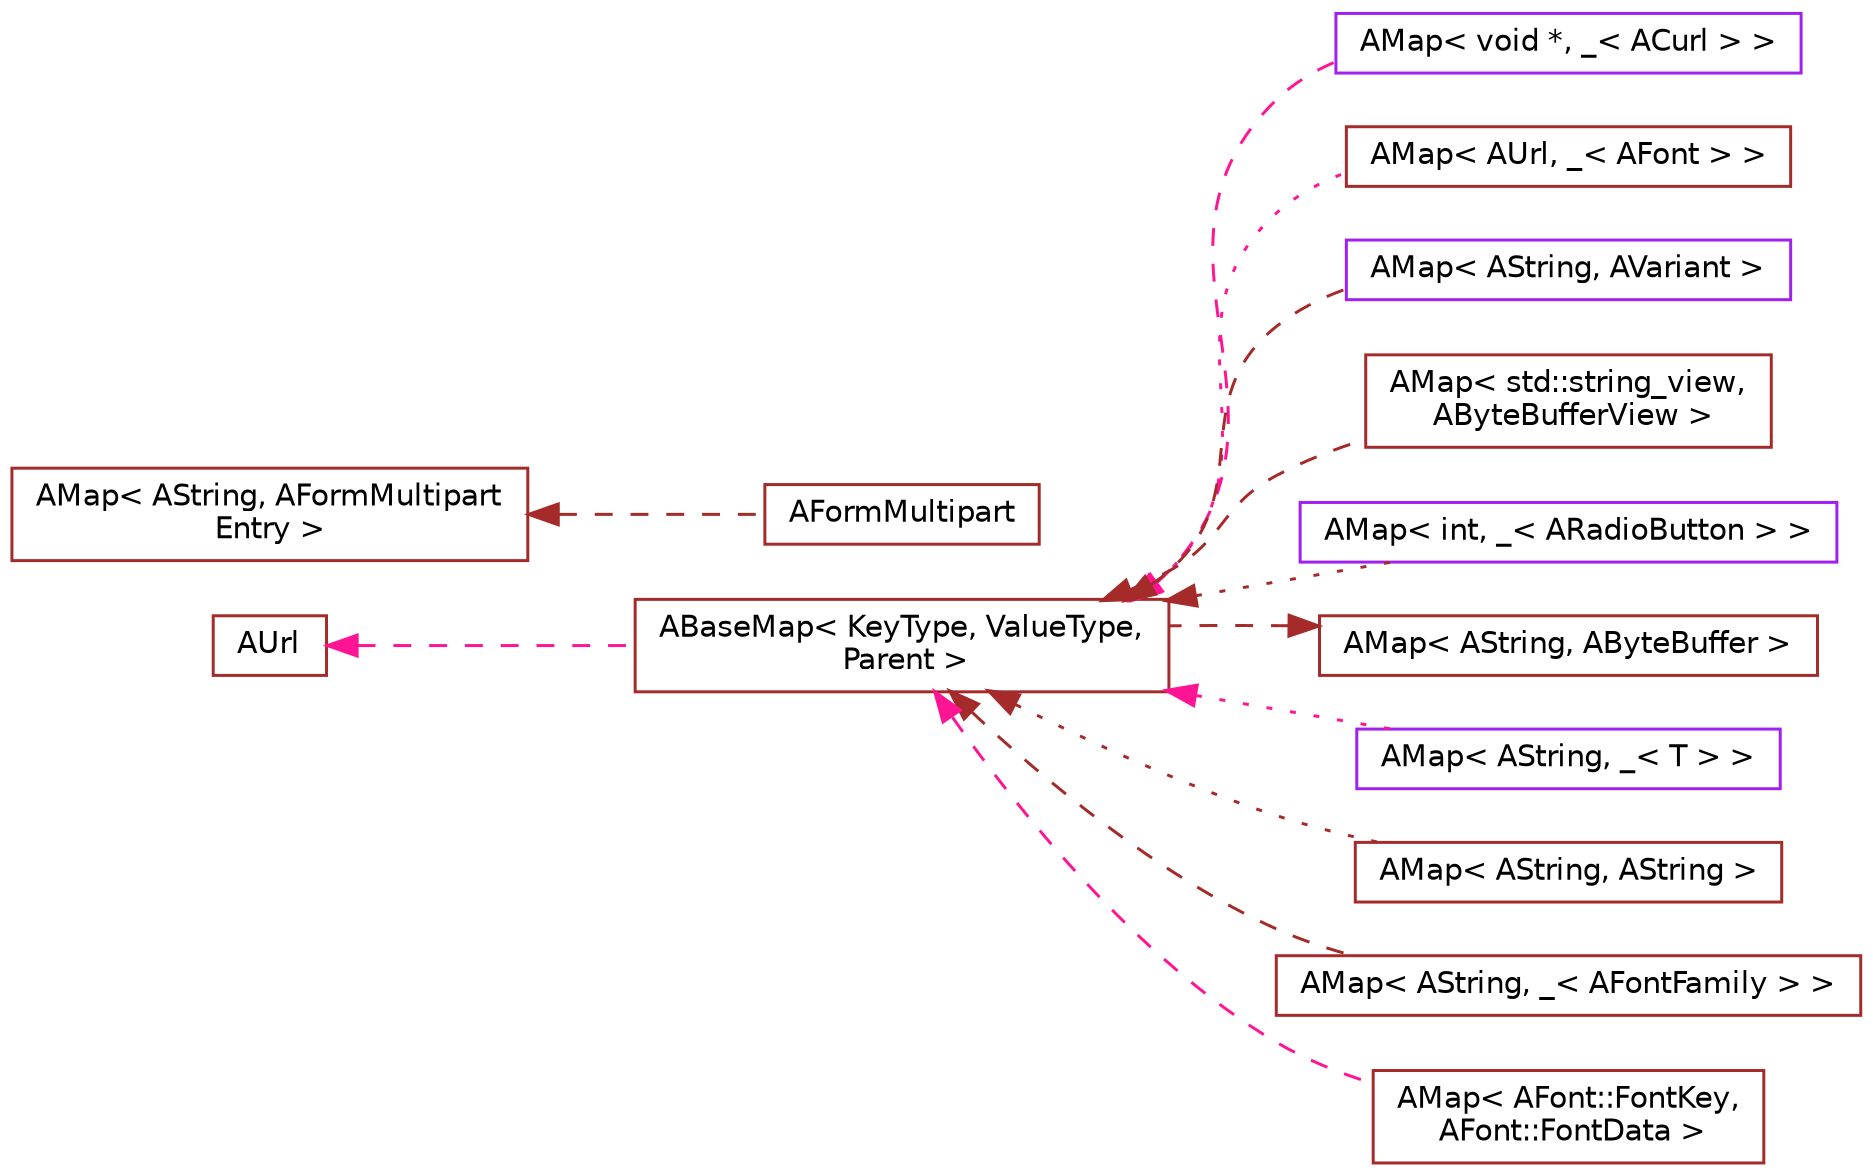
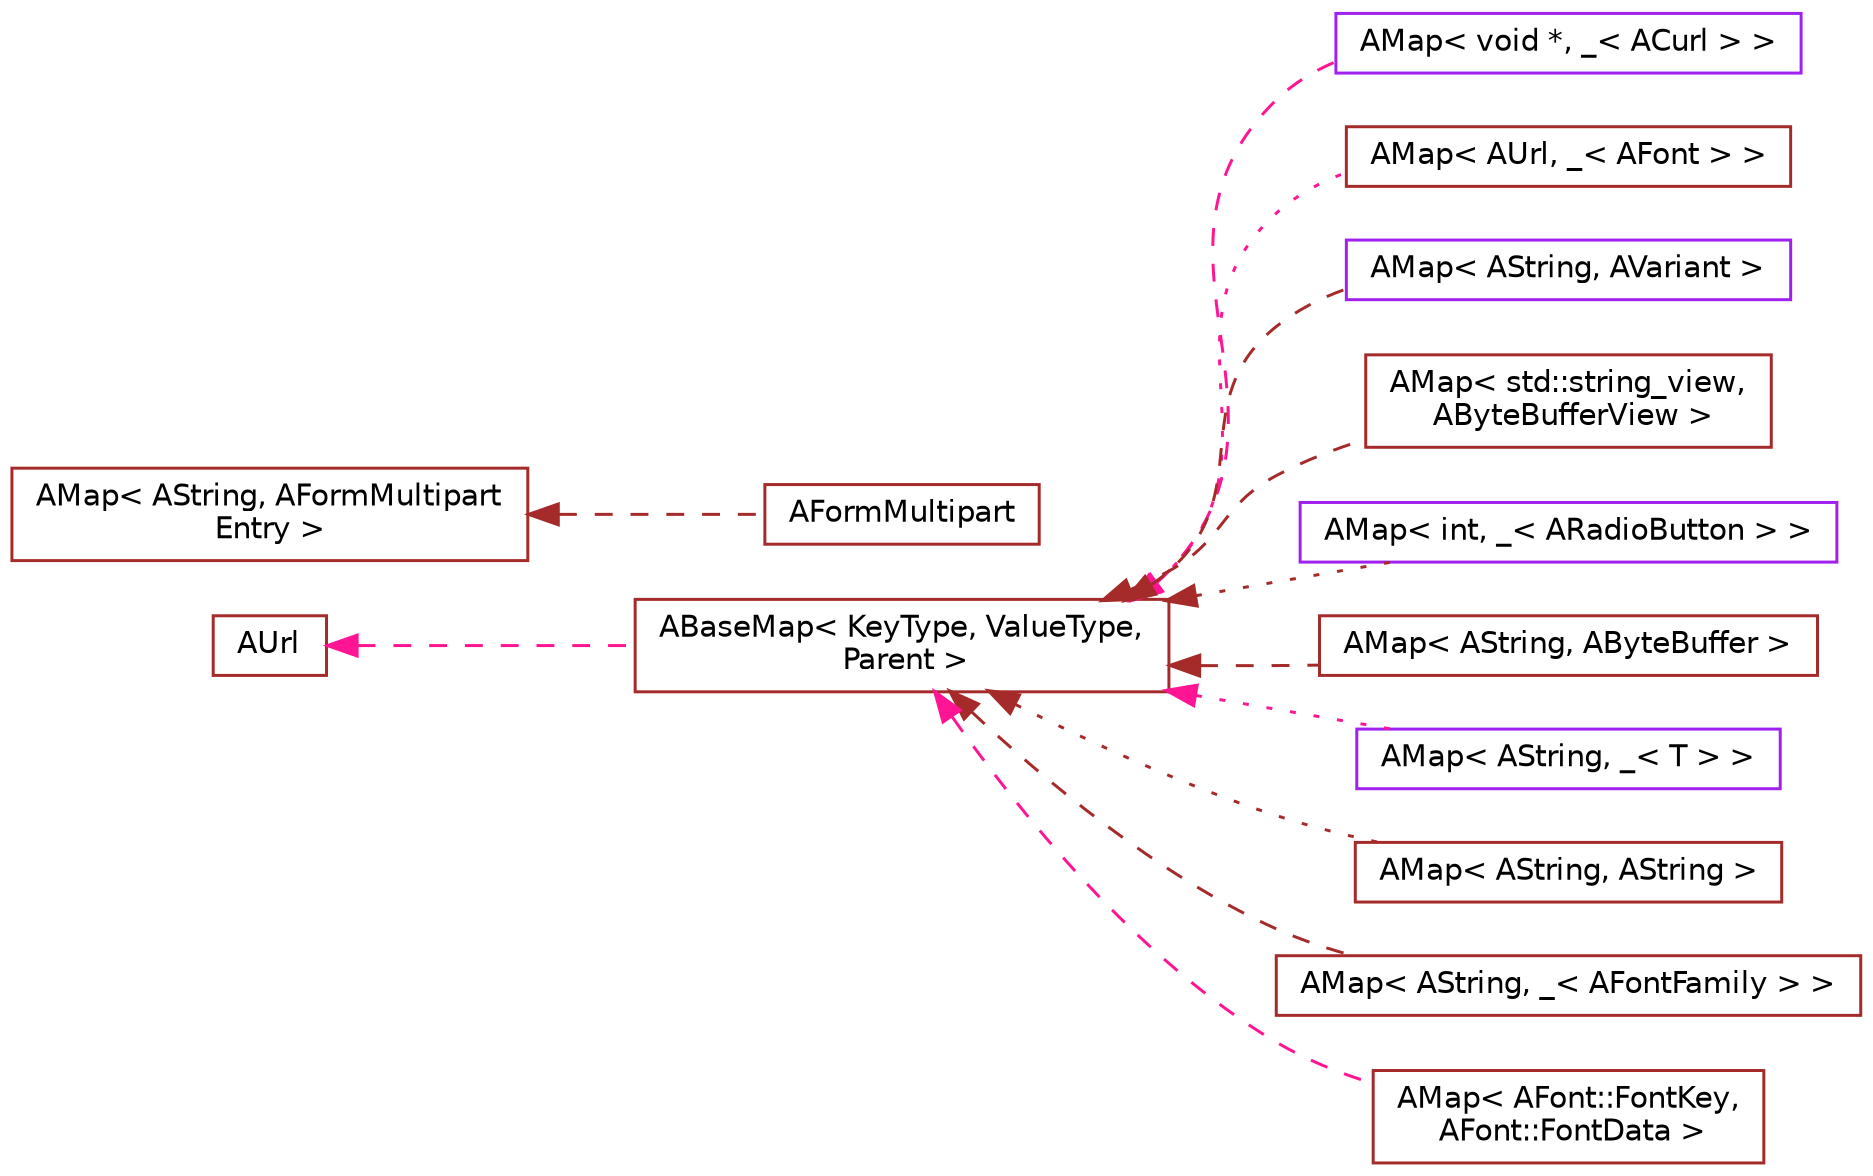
  digraph {
    rankdir=LR
    node [color=brown fillcolor=white fontname=Helvetica fontsize=10 shape=record style=filled]
    edge [color=brown dir=back fontname=Helvetica fontsize=10 labelfontname=Helvetica labelfontsize=10 style=dashed]
    n1 [height=0.2 label=AUrl width=0.4]
    n2 [height=0.2 label="ABaseMap\< KeyType, ValueType,\l Parent \>" width=0.4]
    n3 [color=purple height=0.2 label="AMap\< void *, _\< ACurl \> \>" width=0.4]
    n4 [height=0.2 label="AMap\< AUrl, _\< AFont \> \>" width=0.4]
    n5 [color=purple height=0.2 label="AMap\< AString, AVariant \>" width=0.4]
    n6 [height=0.2 label="AMap\< std::string_view,\l AByteBufferView \>" width=0.4]
    n7 [color=purple height=0.2 label="AMap\< int, _\< ARadioButton \> \>" width=0.4]
    n8 [height=0.2 label="AMap\< AString, AByteBuffer \>" width=0.4]
    n9 [color=purple height=0.2 label="AMap\< AString, _\< T \> \>" width=0.4]
    n10 [height=0.2 label="AMap\< AString, AString \>" width=0.4]
    n11 [height=0.2 label="AMap\< AString, _\< AFontFamily \> \>" width=0.4]
    n12 [height=0.2 label="AMap\< AFont::FontKey,\l AFont::FontData \>" width=0.4]
    n13 [height=0.2 label="AMap\< AString, AFormMultipart\lEntry \>" width=0.4]
    n14 [height=0.2 label=AFormMultipart width=0.4]
    n1 -> n2 [color=deeppink]
    n2 -> n3 [color=deeppink]
    n2 -> n4 [color=deeppink style=dotted]
    n2 -> n5
    n2 -> n6
    n2 -> n7 [style=dotted]
-   n8 -> n2
+   n2 -> n8
    n2 -> n9 [color=deeppink style=dotted]
    n2 -> n10 [style=dotted]
    n2 -> n11
    n2 -> n12 [color=deeppink]
    n13 -> n14
  }
